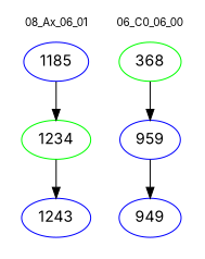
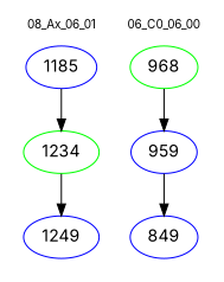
  digraph {
    fontname=Inter
    node [color=blue fontname=Inter]
    edge [color=black fontname=Inter]
    n1 [label=1185]
    n2 [color=green label=1234]
-   n3 [label=1243]
-   n4 [color=green label=368]
+   n3 [label=1249]
+   n4 [color=green label=968]
    n5 [label=959]
-   n6 [label=949]
+   n6 [label=849]
    subgraph cluster_1 {
      color=white
      fontsize=10
      label="08_Ax_06_01"
      n1
      n2
      n3
    }
    subgraph cluster_2 {
      color=white
      fontsize=10
      label="06_C0_06_00"
      n4
      n5
      n6
    }
    n1 -> n2
    n2 -> n3
    n4 -> n5
    n5 -> n6
  }
